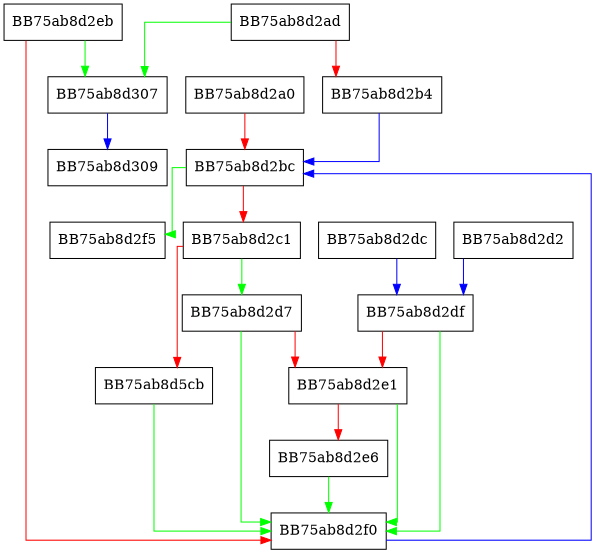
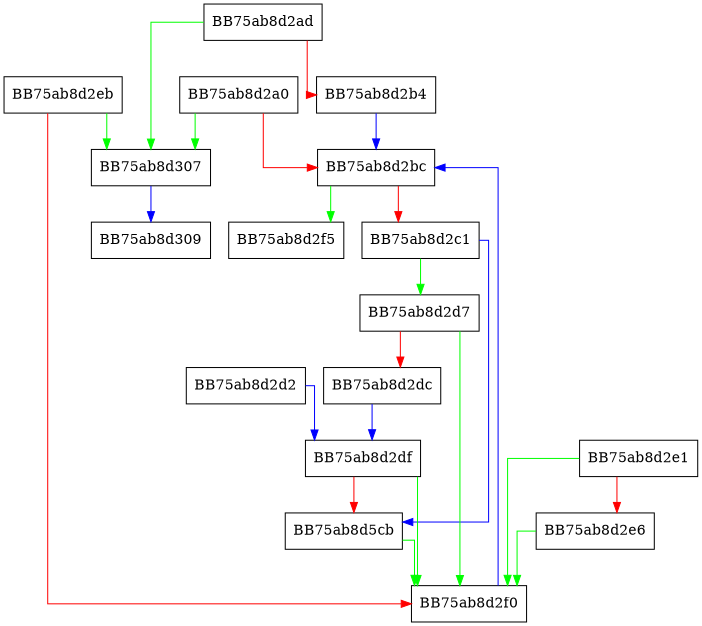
  digraph {
    splines=ortho
    node [shape=box]
    edge [color=green]
    BB75ab8d2a0
    BB75ab8d307
    BB75ab8d2bc
    BB75ab8d309
    BB75ab8d2ad
    BB75ab8d2b4
    BB75ab8d2f5
    BB75ab8d2c1
    BB75ab8d2d7
    n10 [label=BB75ab8d5cb]
    BB75ab8d2f0
    BB75ab8d2dc
    BB75ab8d2df
    BB75ab8d2d2
    BB75ab8d2e1
    BB75ab8d2e6
    BB75ab8d2eb
+   BB75ab8d2a0 -> BB75ab8d307
    BB75ab8d2a0 -> BB75ab8d2bc [color=red]
    BB75ab8d307 -> BB75ab8d309 [color=blue]
    BB75ab8d2bc -> BB75ab8d2f5
    BB75ab8d2bc -> BB75ab8d2c1 [color=red]
    BB75ab8d2ad -> BB75ab8d307
    BB75ab8d2ad -> BB75ab8d2b4 [color=red]
    BB75ab8d2b4 -> BB75ab8d2bc [color=blue]
    BB75ab8d2c1 -> BB75ab8d2d7
-   BB75ab8d2c1 -> n10 [color=red]
+   BB75ab8d2c1 -> n10 [color=blue]
    BB75ab8d2d7 -> BB75ab8d2f0
-   BB75ab8d2d7 -> BB75ab8d2e1 [color=red]
+   BB75ab8d2d7 -> BB75ab8d2dc [color=red]
    n10 -> BB75ab8d2f0
    BB75ab8d2f0 -> BB75ab8d2bc [color=blue]
    BB75ab8d2dc -> BB75ab8d2df [color=blue]
    BB75ab8d2df -> BB75ab8d2f0
-   BB75ab8d2df -> BB75ab8d2e1 [color=red]
+   BB75ab8d2df -> n10 [color=red]
    BB75ab8d2d2 -> BB75ab8d2df [color=blue]
    BB75ab8d2e1 -> BB75ab8d2f0
    BB75ab8d2e1 -> BB75ab8d2e6 [color=red]
    BB75ab8d2e6 -> BB75ab8d2f0
    BB75ab8d2eb -> BB75ab8d307
    BB75ab8d2eb -> BB75ab8d2f0 [color=red]
  }
